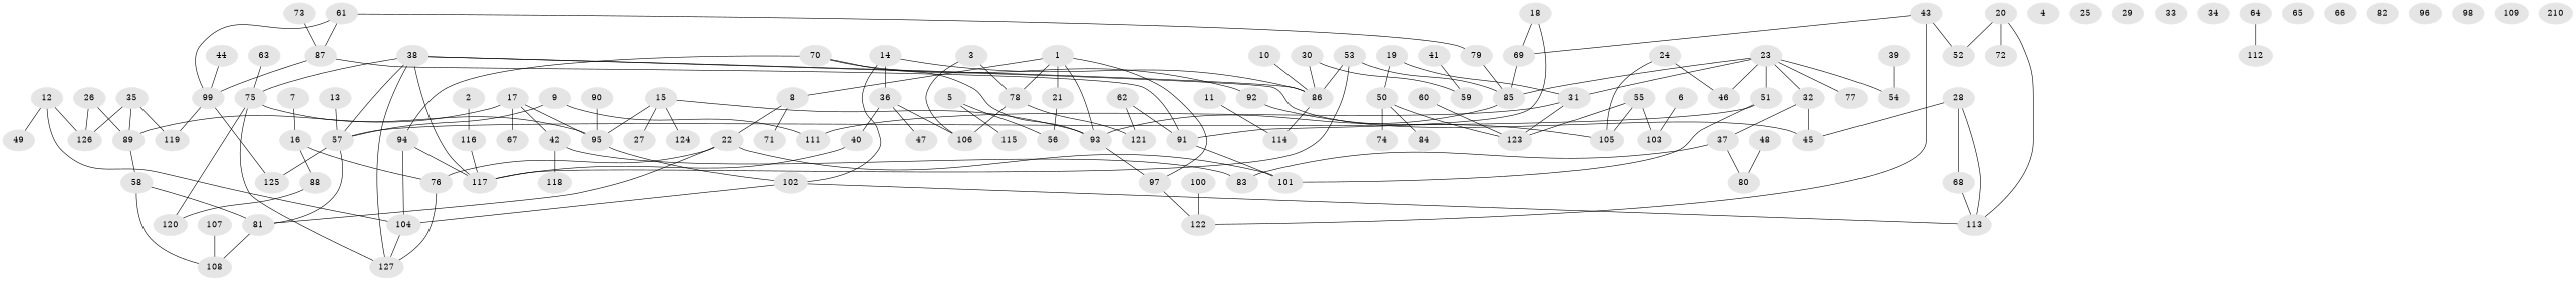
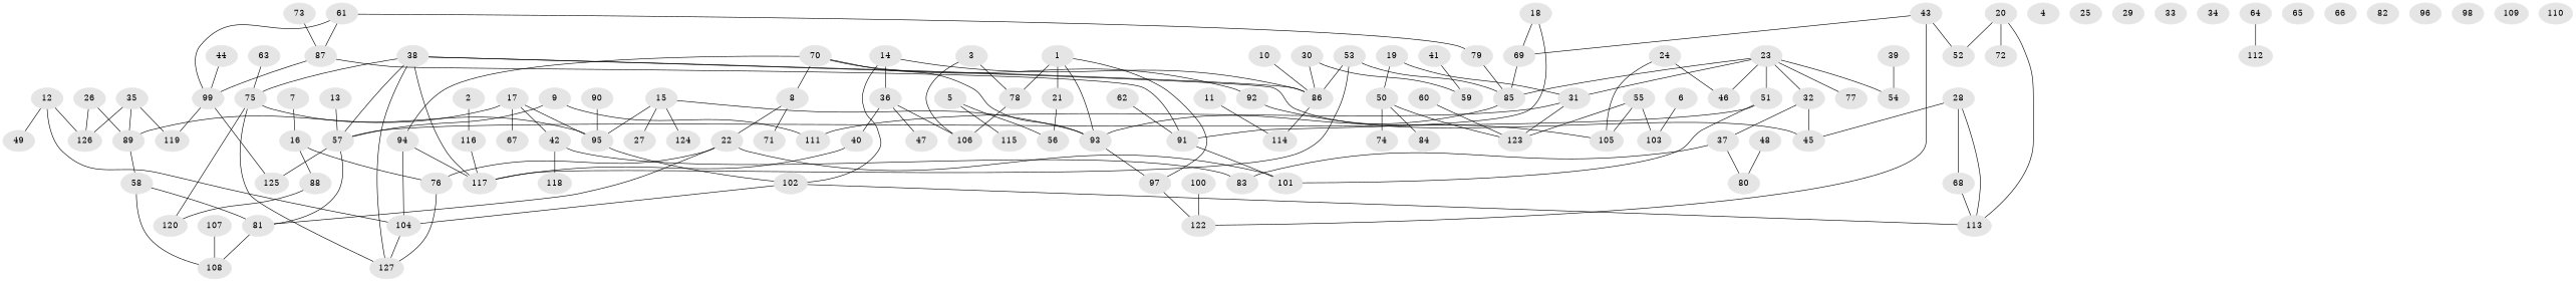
  graph {
    node [color=gray90 style=filled]
    1
    8
    21
    78
    93
    97
    22
    71
    56
    106
-   121
    122
    2
    116
    117
    3
    4
    5
    115
    6
    103
    7
    16
    76
    88
    81
    101
    9
    57
    111
    125
    10
    86
    114
    11
    91
    12
    49
    104
    126
    127
    13
    14
    36
    102
    40
    47
    113
    15
    27
    95
    124
    120
    17
    42
    67
    89
    83
    118
    58
    18
    69
    85
    19
    31
    50
    123
    74
    84
    20
    52
    72
    108
    23
    32
    46
    51
    54
    77
    45
    37
    24
    105
    25
    26
    28
    68
    29
    30
    59
    80
    33
    34
    35
    119
    38
    75
    39
    41
    43
    44
    99
    48
    53
    55
    60
    61
    79
    87
    62
    63
    64
    112
    65
    66
    70
    92
    94
    73
    82
    90
    96
    98
    100
    107
    109
-   110 [label=210]
-   1 -- 8
+   110
+   70 -- 8
    1 -- 21
    1 -- 78
    1 -- 93
    1 -- 97
    8 -- 22
    8 -- 71
    21 -- 56
    78 -- 106
-   78 -- 121
    93 -- 97
    97 -- 122
    22 -- 76
    22 -- 81
    22 -- 101
    2 -- 116
    116 -- 117
    3 -- 78
    3 -- 106
    5 -- 56
    5 -- 115
    6 -- 103
    7 -- 16
    16 -- 76
    16 -- 88
    76 -- 127
    88 -- 120
    81 -- 108
    9 -- 57
    9 -- 111
    57 -- 81
    57 -- 125
    10 -- 86
    86 -- 114
    11 -- 114
    91 -- 101
    12 -- 49
    12 -- 104
    12 -- 126
    104 -- 127
    13 -- 57
    14 -- 86
    14 -- 36
    14 -- 102
    36 -- 106
    36 -- 40
    36 -- 47
    102 -- 104
    102 -- 113
    40 -- 117
    15 -- 93
    15 -- 27
    15 -- 95
    15 -- 124
    95 -- 102
    17 -- 95
    17 -- 42
    17 -- 67
    17 -- 89
    42 -- 83
    42 -- 118
    89 -- 58
    58 -- 81
    58 -- 108
    18 -- 91
    18 -- 69
    69 -- 85
    85 -- 93
    19 -- 31
    19 -- 50
    31 -- 111
    31 -- 123
    50 -- 123
    50 -- 74
    50 -- 84
    20 -- 113
    20 -- 52
    20 -- 72
    23 -- 85
    23 -- 31
    23 -- 32
    23 -- 46
    23 -- 51
    23 -- 54
    23 -- 77
    32 -- 45
    32 -- 37
    51 -- 101
    51 -- 57
    37 -- 83
    37 -- 80
    24 -- 46
    24 -- 105
    26 -- 126
    26 -- 89
    28 -- 113
    28 -- 45
    28 -- 68
    68 -- 113
    30 -- 86
    30 -- 59
    35 -- 126
    35 -- 89
    35 -- 119
    38 -- 117
    38 -- 57
    38 -- 86
    38 -- 127
    38 -- 45
    38 -- 75
    75 -- 127
    75 -- 95
    75 -- 120
    39 -- 54
    41 -- 59
    43 -- 122
    43 -- 69
    43 -- 52
    44 -- 99
    99 -- 125
    99 -- 119
    48 -- 80
    53 -- 117
    53 -- 86
    53 -- 85
    55 -- 103
    55 -- 123
    55 -- 105
    60 -- 123
    61 -- 99
    61 -- 79
    61 -- 87
    79 -- 85
    87 -- 91
    87 -- 99
-   62 -- 121
    62 -- 91
    63 -- 75
    64 -- 112
    70 -- 93
    70 -- 92
    70 -- 94
    92 -- 105
    94 -- 117
    94 -- 104
    73 -- 87
    90 -- 95
    100 -- 122
    107 -- 108
  }
